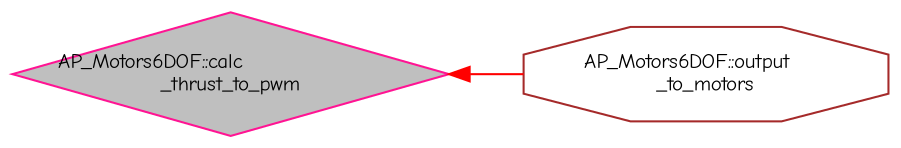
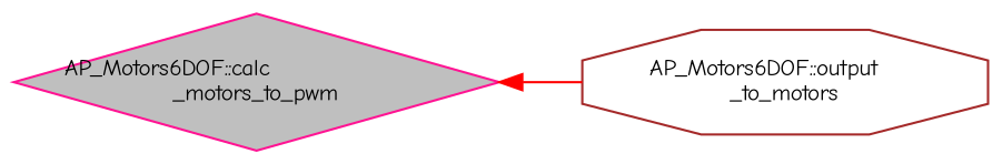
  digraph {
    rankdir=LR
    fontname="Comic Neue"
    node [fontname="Comic Neue" fontsize=10 style=filled]
-   n1 [color=deeppink fillcolor=grey75 fontcolor=black height=0.2 label="AP_Motors6DOF::calc\l_thrust_to_pwm" shape=diamond width=0.4]
+   n1 [color=deeppink fillcolor=grey75 fontcolor=black height=0.2 label="AP_Motors6DOF::calc\l_motors_to_pwm" shape=diamond width=0.4]
    n2 [color=brown fillcolor=white height=0.2 label="AP_Motors6DOF::output\l_to_motors" shape=octagon width=0.4]
    n1 -> n2 [color=red dir=back fontname="Comic Neue" fontsize=10 labelfontname=Helvetica labelfontsize=10 style=solid]
  }
